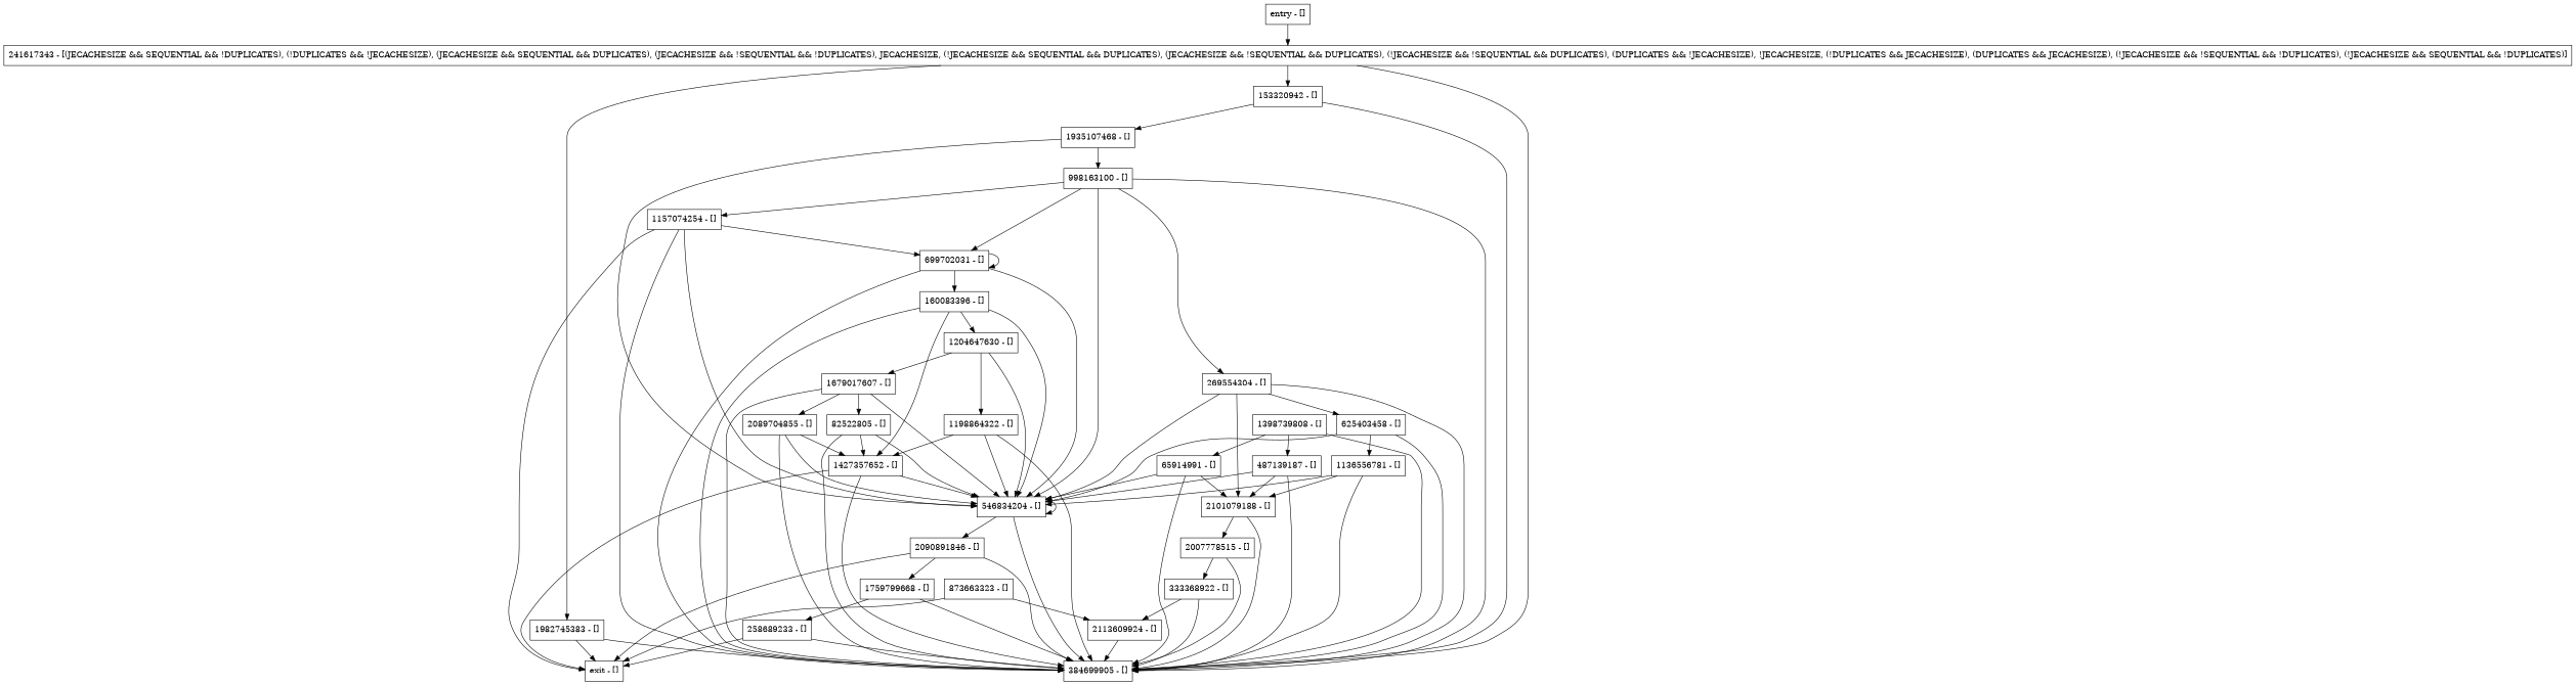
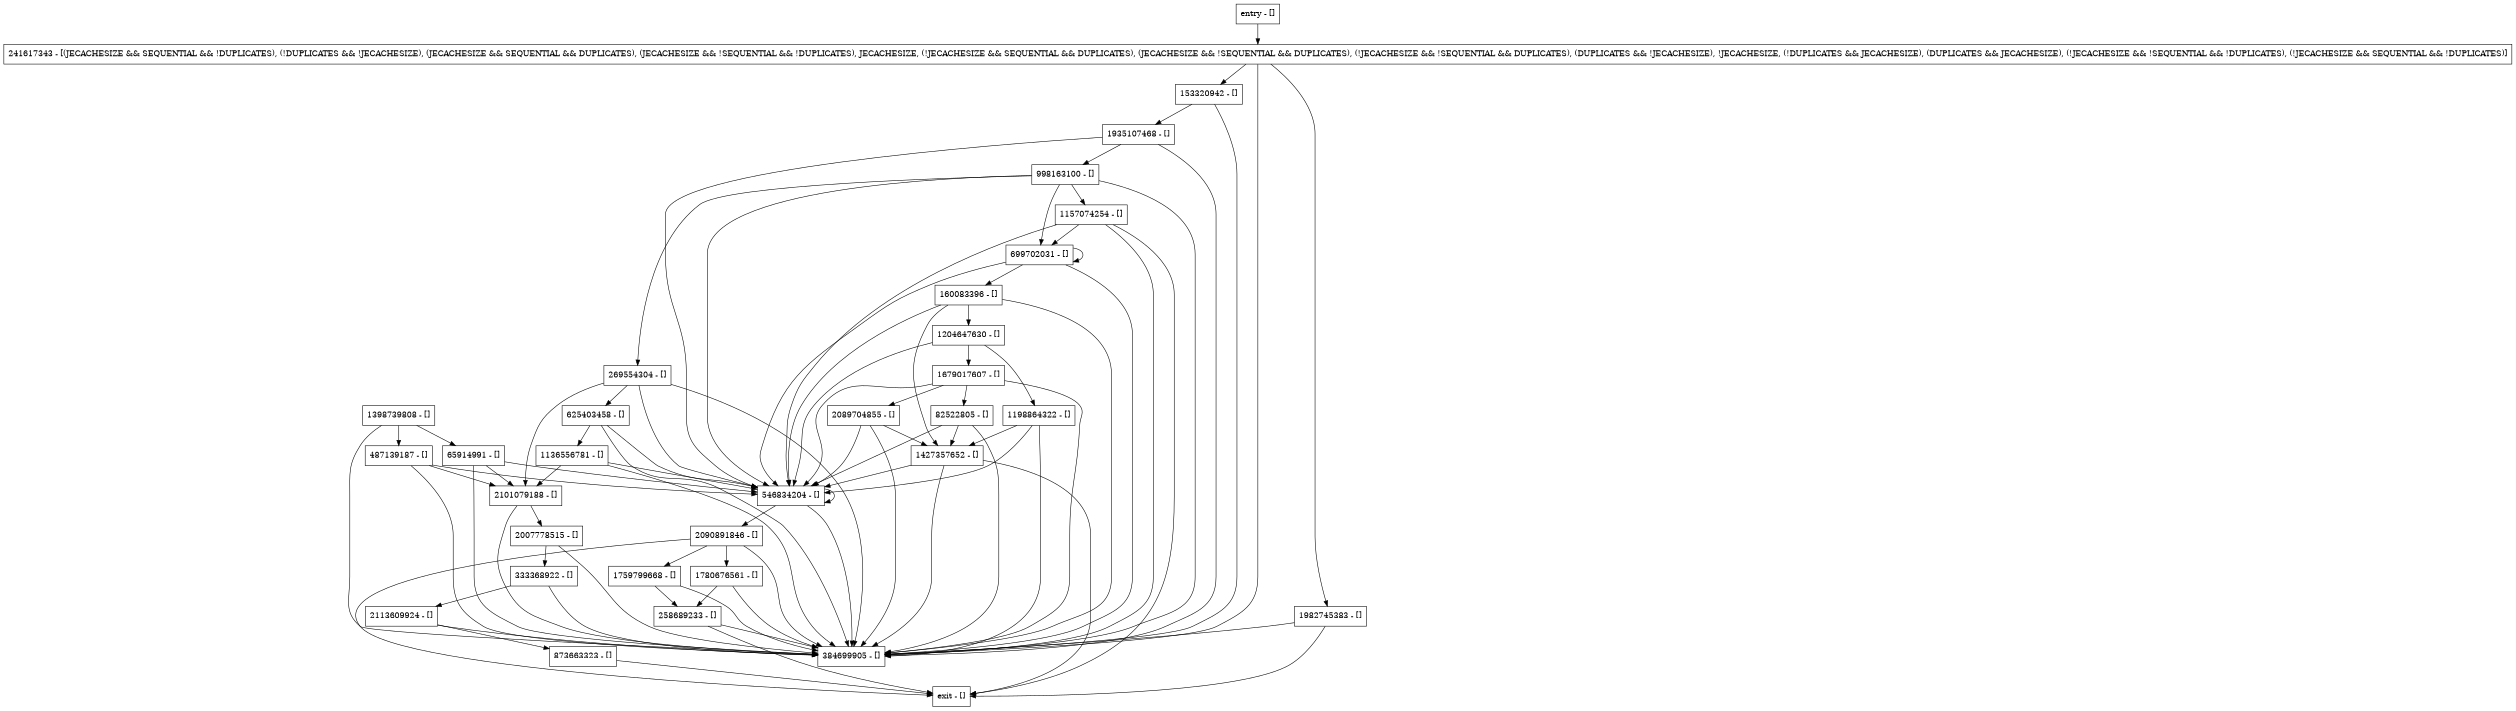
  digraph {
    node [shape=record]
    n1 [label="333368922 - []"]
    n2 [label="384699905 - []"]
    n3 [label="2113609924 - []"]
    n4 [label="873663323 - []"]
    n5 [label="153320942 - []"]
    n6 [label="1935107468 - []"]
    n7 [label="546834204 - []"]
    n8 [label="998163100 - []"]
    n9 [label="487139187 - []"]
    n10 [label="2101079188 - []"]
    n11 [label="2007778515 - []"]
    n12 [label="2090891846 - []"]
    n13 [label="65914991 - []"]
    n14 [label="269554304 - []"]
    n15 [label="625403458 - []"]
    n16 [label="1136556781 - []"]
    n17 [label="1982745383 - []"]
    n18 [label="exit - []"]
    n19 [label="1204647630 - []"]
    n20 [label="1198864322 - []"]
    n21 [label="1679017607 - []"]
    n22 [label="1427357652 - []"]
    n23 [label="82522805 - []"]
    n24 [label="2089704855 - []"]
    n25 [label="241617343 - [(JECACHESIZE && SEQUENTIAL && !DUPLICATES), (!DUPLICATES && !JECACHESIZE), (JECACHESIZE && SEQUENTIAL && DUPLICATES), (JECACHESIZE && !SEQUENTIAL && !DUPLICATES), JECACHESIZE, (!JECACHESIZE && SEQUENTIAL && DUPLICATES), (JECACHESIZE && !SEQUENTIAL && DUPLICATES), (!JECACHESIZE && !SEQUENTIAL && DUPLICATES), (DUPLICATES && !JECACHESIZE), !JECACHESIZE, (!DUPLICATES && JECACHESIZE), (DUPLICATES && JECACHESIZE), (!JECACHESIZE && !SEQUENTIAL && !DUPLICATES), (!JECACHESIZE && SEQUENTIAL && !DUPLICATES)]"]
+   n26 [label="1780676561 - []"]
    n27 [label="1759799668 - []"]
    n28 [label="1157074254 - []"]
    n29 [label="699702031 - []"]
    n30 [label="160083396 - []"]
    n31 [label="258689233 - []"]
    n32 [label="1398739808 - []"]
    n33 [label="entry - []"]
    n1 -> n2
    n1 -> n3
    n3 -> n2
-   n4 -> n3
+   n3 -> n4
    n4 -> n18
    n5 -> n2
    n5 -> n6
+   n6 -> n2
    n6 -> n7
    n6 -> n8
    n7 -> n2
    n7 -> n7
    n7 -> n12
    n8 -> n2
    n8 -> n7
    n8 -> n14
    n8 -> n28
    n8 -> n29
    n9 -> n2
    n9 -> n7
    n9 -> n10
    n10 -> n2
    n10 -> n11
    n11 -> n1
    n11 -> n2
    n12 -> n2
    n12 -> n18
+   n12 -> n26
    n12 -> n27
    n13 -> n2
    n13 -> n7
    n13 -> n10
    n14 -> n2
    n14 -> n7
    n14 -> n10
    n14 -> n15
    n15 -> n2
    n15 -> n7
    n15 -> n16
    n16 -> n2
    n16 -> n7
    n16 -> n10
    n17 -> n2
    n17 -> n18
    n19 -> n7
    n19 -> n20
    n19 -> n21
    n20 -> n2
    n20 -> n7
    n20 -> n22
    n21 -> n2
    n21 -> n7
    n21 -> n23
    n21 -> n24
    n22 -> n2
    n22 -> n7
    n22 -> n18
    n23 -> n2
    n23 -> n7
    n23 -> n22
    n24 -> n2
    n24 -> n7
    n24 -> n22
    n25 -> n2
    n25 -> n5
    n25 -> n17
+   n26 -> n2
+   n26 -> n31
    n27 -> n2
    n27 -> n31
    n28 -> n2
    n28 -> n7
    n28 -> n18
    n28 -> n29
    n29 -> n2
    n29 -> n7
    n29 -> n29
    n29 -> n30
    n30 -> n2
    n30 -> n7
    n30 -> n19
    n30 -> n22
    n31 -> n2
    n31 -> n18
    n32 -> n2
    n32 -> n9
    n32 -> n13
    n33 -> n25
  }
